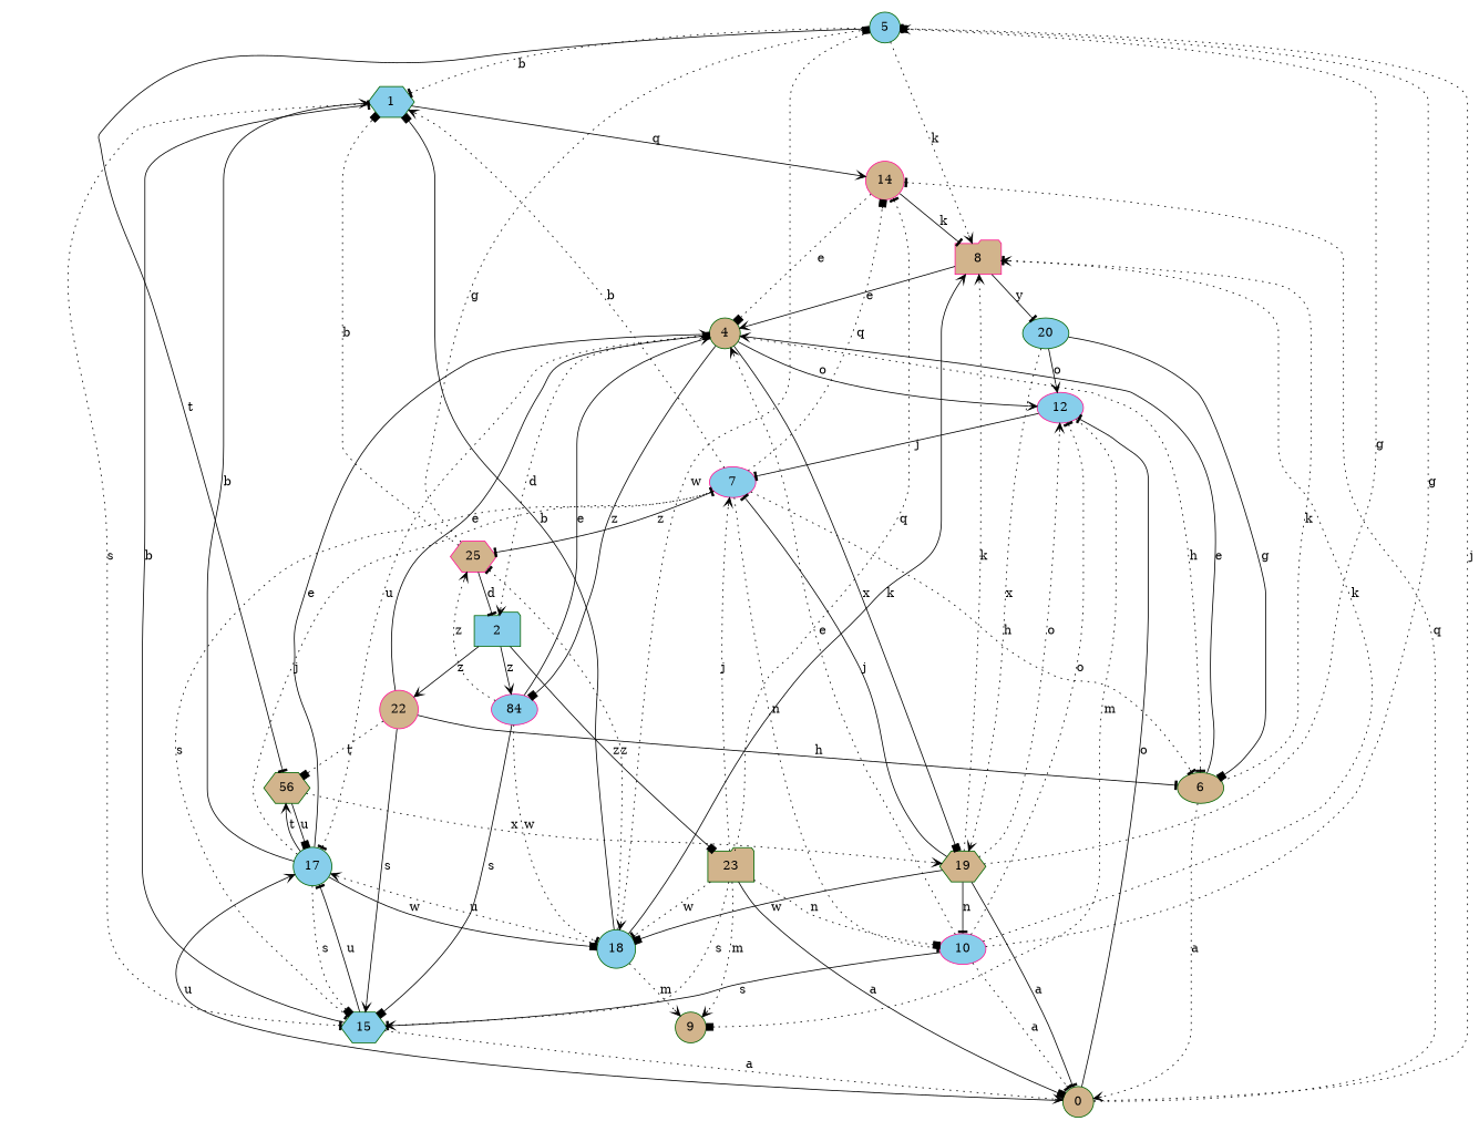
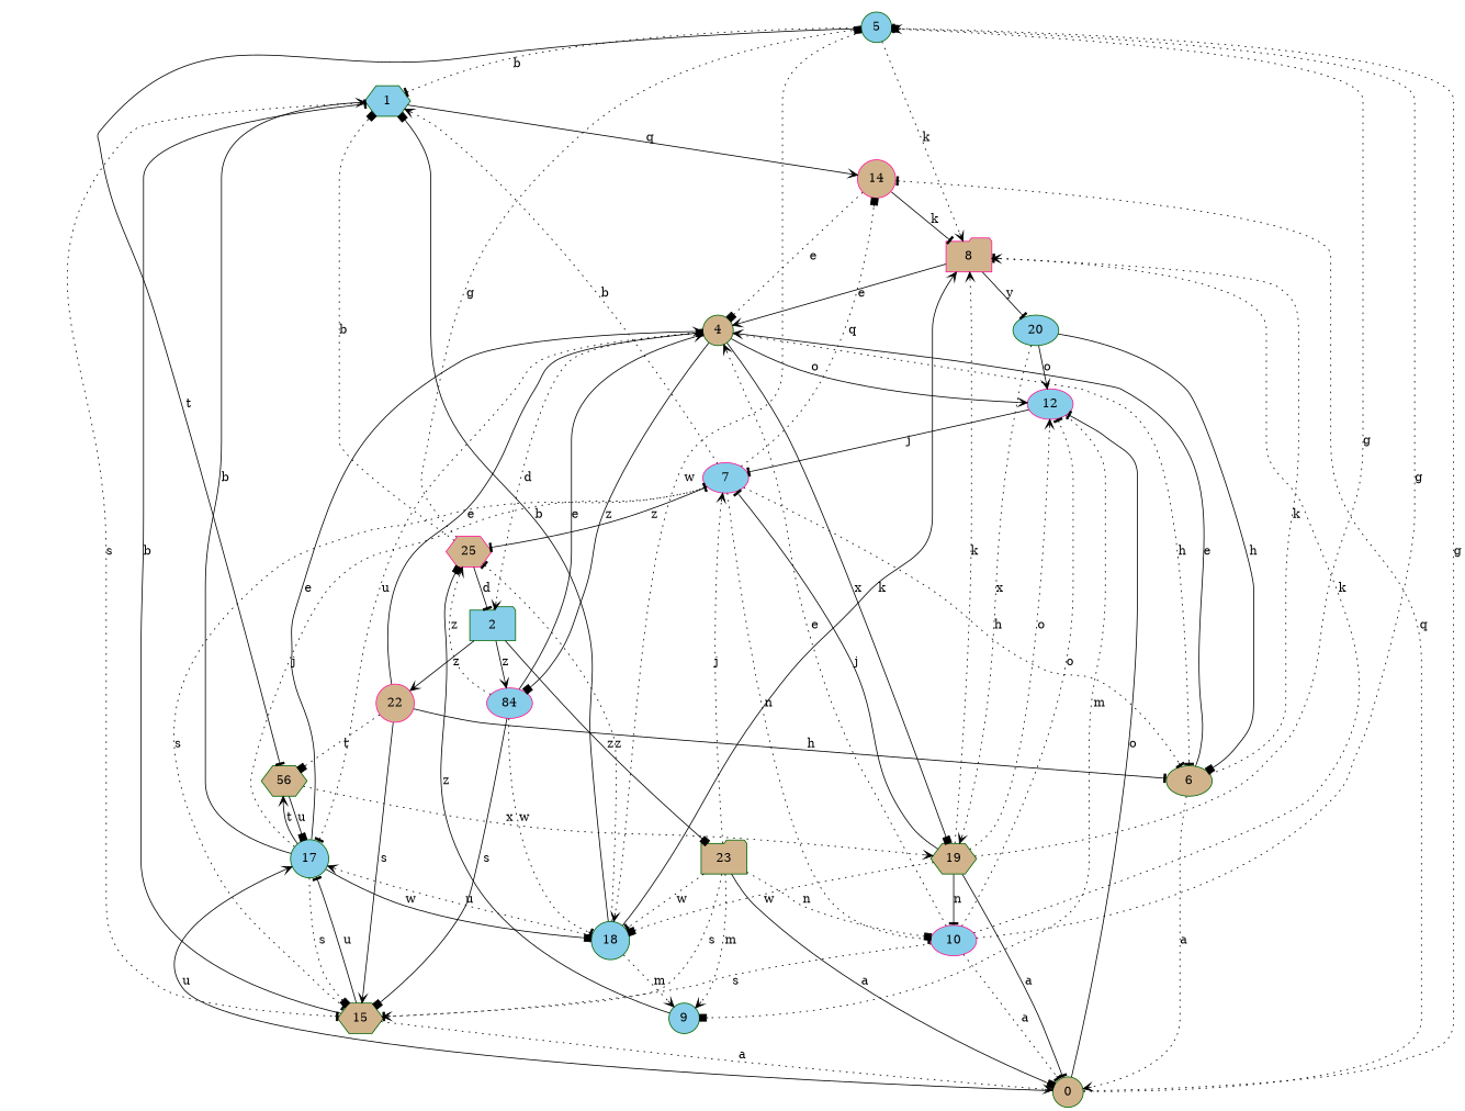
  strict digraph {
    node [color=darkgreen fillcolor=skyblue shape=circle style=filled]
    edge [arrowhead=vee style=dotted]
    5
    0 [fillcolor=tan]
    12 [color=deeppink shape=ellipse]
    14 [color=deeppink fillcolor=tan]
    17
    1 [shape=hexagon]
    8 [color=deeppink fillcolor=tan shape=folder]
    n8 [fillcolor=tan label=56 shape=hexagon]
    18
    7 [color=deeppink shape=ellipse]
-   9 [fillcolor=tan]
+   9
    4 [fillcolor=tan]
-   15 [shape=hexagon]
+   15 [fillcolor=tan shape=hexagon]
    2 [shape=folder]
    22 [color=deeppink fillcolor=tan]
    23 [fillcolor=tan shape=folder]
    n17 [color=deeppink label=84 shape=ellipse]
    6 [fillcolor=tan shape=ellipse]
    10 [color=deeppink shape=ellipse]
    25 [color=deeppink fillcolor=tan shape=hexagon]
    19 [fillcolor=tan shape=hexagon]
    20 [shape=ellipse]
    5 -> 1 [arrowhead=tee label=b]
    5 -> 8 [label=k]
    5 -> n8 [arrowhead=tee label=t style=solid]
    5 -> 18 [label=w]
-   0 -> 5 [arrowhead=tee label=j]
+   0 -> 5 [arrowhead=tee label=g]
    0 -> 12 [arrowhead=tee label=o style=solid]
    0 -> 14 [arrowhead=tee label=q]
    0 -> 17 [label=u style=solid]
    12 -> 7 [arrowhead=tee label=j style=solid]
    12 -> 9 [arrowhead=box label=m]
    14 -> 8 [arrowhead=tee label=k style=solid]
    14 -> 4 [arrowhead=box label=e]
    17 -> 1 [label=b style=solid]
    17 -> n8 [label=t style=solid]
    17 -> 18 [arrowhead=box label=w style=solid]
    17 -> 7 [arrowhead=tee label=j]
    17 -> 4 [label=e style=solid]
    17 -> 15 [arrowhead=box label=s]
    1 -> 14 [label=q style=solid]
    1 -> 15 [arrowhead=tee label=s]
    8 -> 4 [label=e style=solid]
    8 -> 20 [arrowhead=tee label=y style=solid]
    n8 -> 17 [arrowhead=box label=u style=solid]
    n8 -> 19 [label=x]
    18 -> 17 [label=u]
    18 -> 1 [arrowhead=box label=b style=solid]
    18 -> 8 [label=k style=solid]
    18 -> 9 [label=m]
    18 -> 25 [arrowhead=tee label=z]
    7 -> 14 [arrowhead=box label=q]
    7 -> 1 [label=b]
    7 -> 15 [arrowhead=tee label=s]
    7 -> 6 [arrowhead=tee label=h]
    7 -> 10 [arrowhead=tee label=n]
    7 -> 25 [arrowhead=tee label=z style=solid]
+   9 -> 25 [arrowhead=box label=z style=solid]
    4 -> 12 [label=o style=solid]
    4 -> 17 [arrowhead=tee label=u]
    4 -> 2 [label=d]
    4 -> n17 [arrowhead=box label=z style=solid]
    4 -> 6 [arrowhead=tee label=h]
    4 -> 19 [arrowhead=box label=x style=solid]
    15 -> 0 [label=a]
    15 -> 17 [arrowhead=tee label=u style=solid]
    15 -> 1 [arrowhead=tee label=b style=solid]
    2 -> 22 [label=z style=solid]
    2 -> 23 [arrowhead=box label=z style=solid]
    2 -> n17 [label=z style=solid]
    22 -> n8 [arrowhead=box label=t]
    22 -> 4 [arrowhead=box label=e style=solid]
    22 -> 15 [label=s style=solid]
    22 -> 6 [arrowhead=tee label=h style=solid]
    23 -> 0 [arrowhead=box label=a style=solid]
-   23 -> 14 [arrowhead=tee label=q]
    23 -> 18 [arrowhead=tee label=w]
    23 -> 7 [label=j]
    23 -> 9 [label=m]
    23 -> 15 [arrowhead=tee label=s]
    23 -> 10 [arrowhead=box label=n]
    n17 -> 18 [arrowhead=tee label=w]
    n17 -> 4 [label=e style=solid]
    n17 -> 15 [arrowhead=box label=s style=solid]
    n17 -> 25 [label=z]
    6 -> 0 [label=a]
    6 -> 8 [label=k]
    6 -> 4 [label=e style=solid]
    10 -> 5 [arrowhead=box label=g]
    10 -> 0 [arrowhead=tee label=a]
    10 -> 12 [arrowhead=tee label=o]
    10 -> 8 [arrowhead=tee label=k]
    10 -> 4 [label=e]
-   10 -> 15 [label=s style=solid]
+   10 -> 15 [label=s]
    25 -> 5 [arrowhead=box label=g]
    25 -> 1 [arrowhead=box label=b]
    25 -> 2 [arrowhead=tee label=d style=solid]
    19 -> 5 [label=g]
    19 -> 0 [arrowhead=tee label=a style=solid]
    19 -> 12 [label=o]
    19 -> 8 [label=k]
-   19 -> 18 [arrowhead=box label=w style=solid]
+   19 -> 18 [arrowhead=box label=w]
    19 -> 7 [arrowhead=tee label=j style=solid]
    19 -> 10 [arrowhead=tee label=n style=solid]
    20 -> 12 [label=o style=solid]
-   20 -> 6 [arrowhead=box label=g style=solid]
+   20 -> 6 [arrowhead=box label=h style=solid]
    20 -> 19 [label=x]
  }
